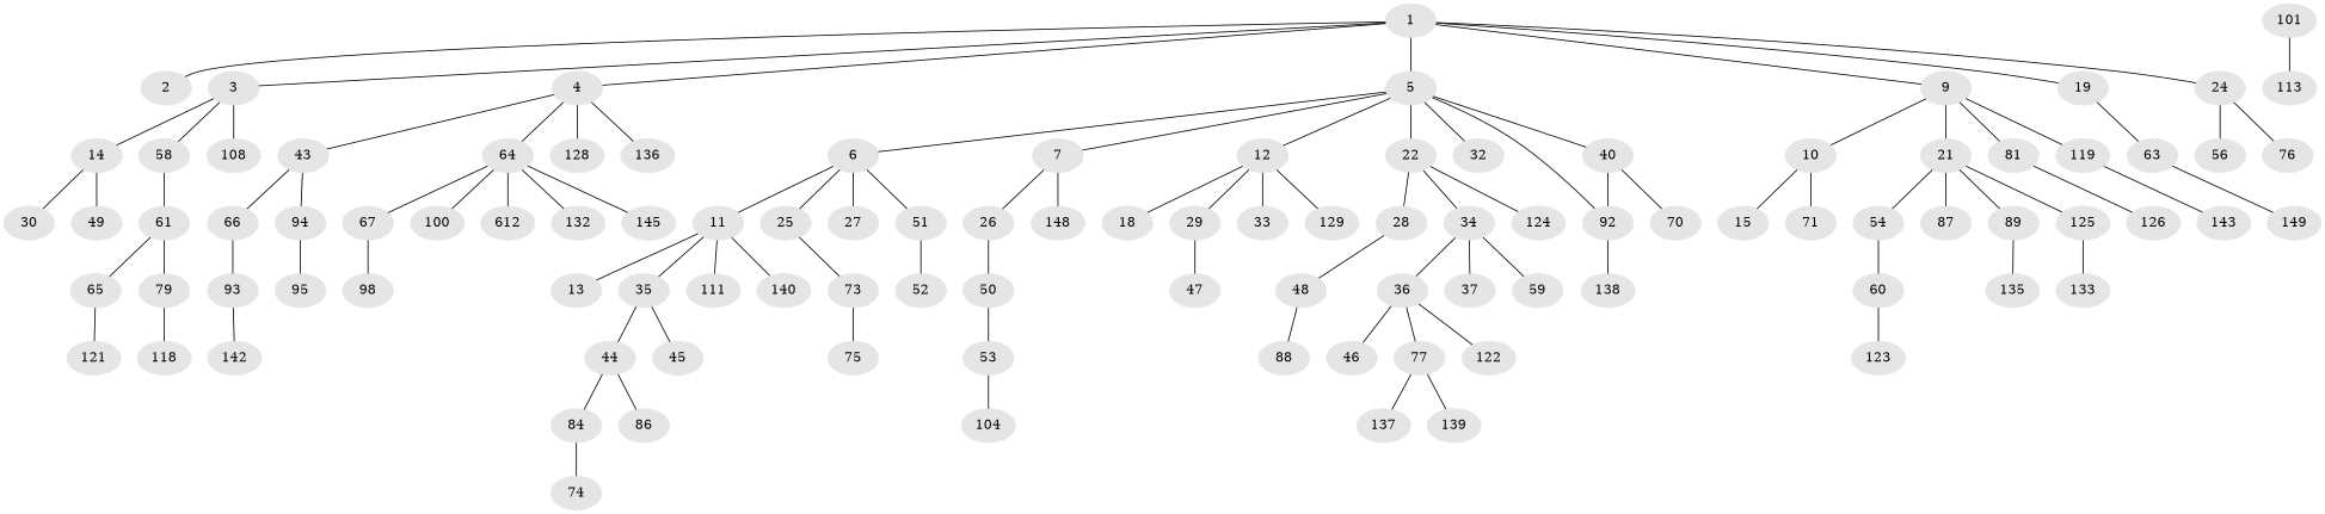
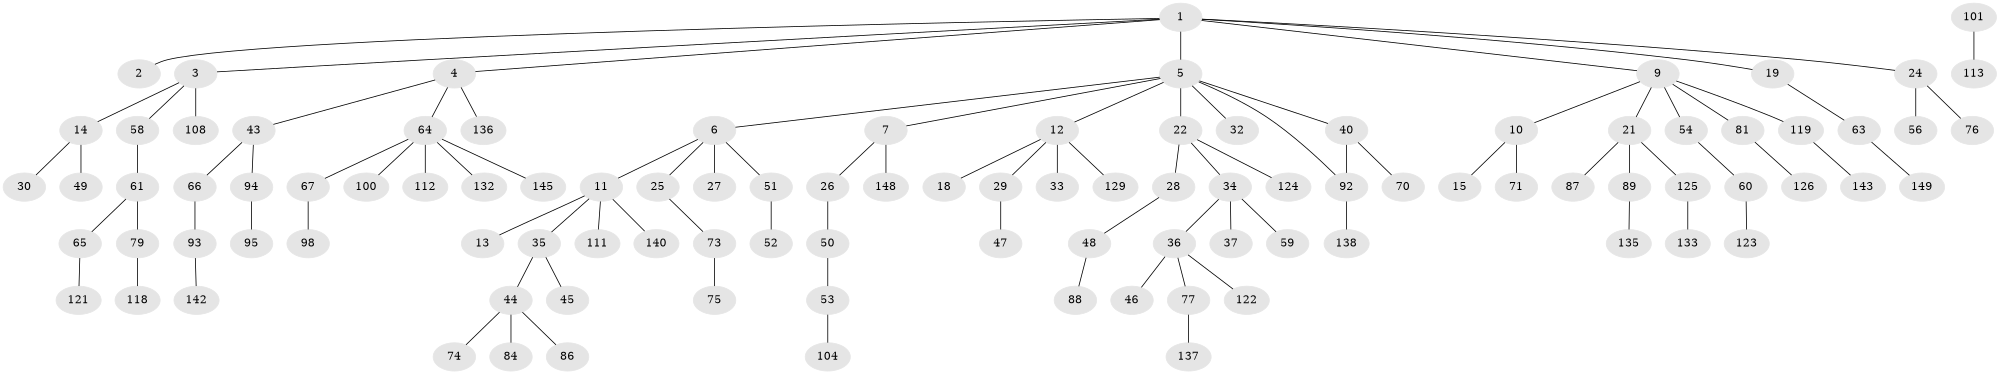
  graph {
    node [color=gray90 style=filled]
    1 [super="+23"]
    2 [super="+31"]
    3 [super="+131"]
    4
    5 [super="+8"]
    9 [super="+16"]
    19
    24 [super="+134"]
    14
    58 [super="+102"]
    108
    43 [super="+99"]
    64 [super="+68"]
-   128
    136
    6 [super="+83"]
    7 [super="+110"]
    12 [super="+17"]
    22 [super="+103"]
    32
    40 [super="+69"]
    92 [super="+127"]
    10 [super="+91"]
    21 [super="+78"]
    54 [super="+55"]
    81
    119 [super="+120"]
    63 [super="+147"]
    56 [super="+82"]
    76
    30 [super="+96"]
    49 [super="+85"]
    61 [super="+97"]
    66 [super="+72"]
    94
    67
    100 [super="+115"]
-   112 [label=612]
+   112
    132
    145
    11 [super="+20"]
    25
    27 [super="+42"]
    51
    26
    148
    18 [super="+57"]
    29
    33 [super="+114"]
    129
    28
    34
    124
    70
    138
    13 [super="+116"]
    35 [super="+41"]
    111 [super="+144"]
    140
    73
    52 [super="+105"]
    50
    15
    71
    87 [super="+107"]
    89 [super="+130"]
    125
    60 [super="+80"]
    126
    143
    44 [super="+62"]
    45
    47
    149
    135
    133
    48
    36 [super="+38"]
    37
    59
    75
    53
    88 [super="+106"]
    46 [super="+146"]
    77 [super="+90"]
    122
    74
    84
    86
    137
-   139
    101
    113
    93
    95 [super="+117"]
    104
    123
    65 [super="+109"]
    79 [super="+141"]
    121
    118
    98
    142
    1 -- 2
    1 -- 3
    1 -- 4
    1 -- 5
    1 -- 9
    1 -- 19
    1 -- 24
    3 -- 14
    3 -- 58
    3 -- 108
    4 -- 43
    4 -- 64
-   4 -- 128
    4 -- 136
    5 -- 6
    5 -- 7
    5 -- 12
    5 -- 22
    5 -- 32
    5 -- 40
    5 -- 92
    9 -- 10
    9 -- 21
-   21 -- 54
+   9 -- 54
    9 -- 81
    9 -- 119
    19 -- 63
    24 -- 56
    24 -- 76
    14 -- 30
    14 -- 49
    58 -- 61
    43 -- 66
    43 -- 94
    64 -- 67
    64 -- 100
    64 -- 112
    64 -- 132
    64 -- 145
    6 -- 11
    6 -- 25
    6 -- 27
    6 -- 51
    7 -- 26
    7 -- 148
    12 -- 18
    12 -- 29
    12 -- 33
    12 -- 129
    22 -- 28
    22 -- 34
    22 -- 124
    40 -- 92
    40 -- 70
    92 -- 138
    10 -- 15
    10 -- 71
    21 -- 87
    21 -- 89
    21 -- 125
    54 -- 60
    81 -- 126
    119 -- 143
    63 -- 149
    61 -- 65
    61 -- 79
    66 -- 93
    94 -- 95
    67 -- 98
    11 -- 13
    11 -- 35
    11 -- 111
    11 -- 140
    25 -- 73
    51 -- 52
    26 -- 50
    29 -- 47
    28 -- 48
    34 -- 36
    34 -- 37
    34 -- 59
    35 -- 44
    35 -- 45
    73 -- 75
    50 -- 53
    89 -- 135
    125 -- 133
    60 -- 123
-   84 -- 74
+   44 -- 74
    44 -- 84
    44 -- 86
    48 -- 88
    36 -- 46
    36 -- 77
    36 -- 122
    53 -- 104
    77 -- 137
-   77 -- 139
    101 -- 113
    93 -- 142
    65 -- 121
    79 -- 118
  }
